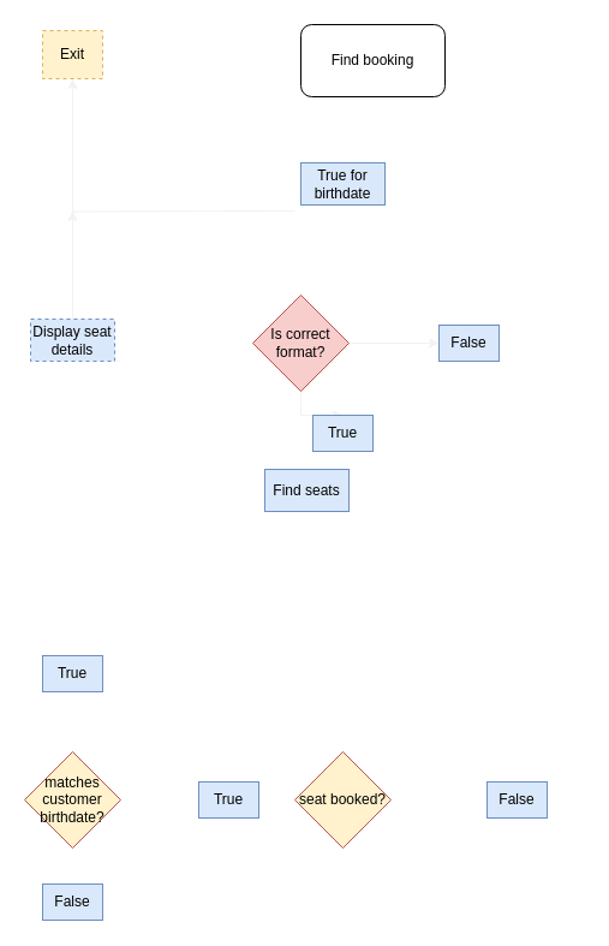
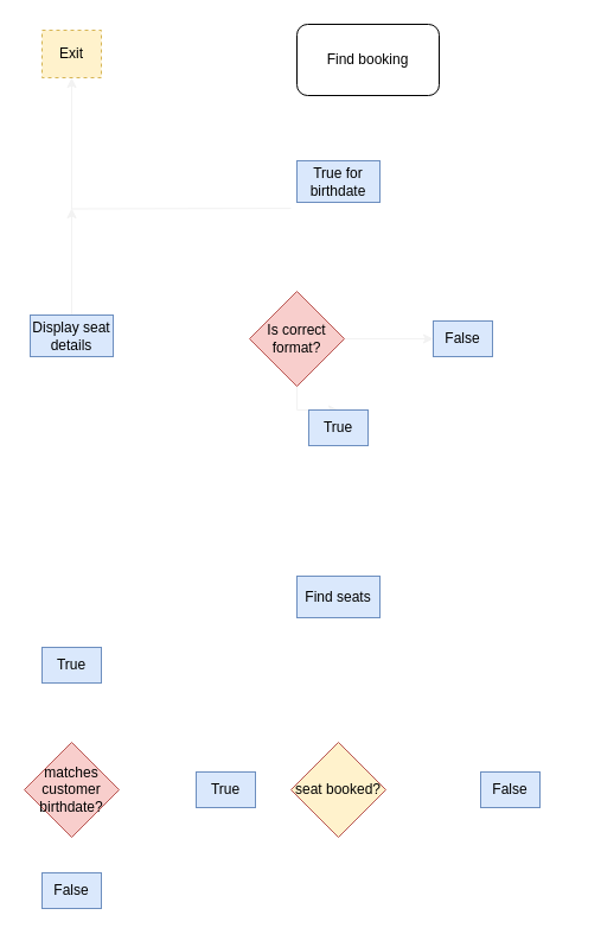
  <mxCell id="0" />
  <mxCell id="1" parent="0" />
  <mxCell id="2" style="edgeStyle=orthogonalEdgeStyle;rounded=0;orthogonalLoop=1;jettySize=auto;html=1;exitX=0.5;exitY=1;exitDx=0;exitDy=0;entryX=0.5;entryY=0;entryDx=0;entryDy=0;strokeColor=#FFFFFF;" edge="1" parent="1" source="3" target="30"><mxGeometry relative="1" as="geometry" /></mxCell>
  <mxCell id="3" value="Find booking" style="rounded=1;whiteSpace=wrap;html=1;" vertex="1" parent="1"><mxGeometry x="250" y="20" width="120" height="60" as="geometry" /></mxCell>
  <mxCell id="4" style="edgeStyle=orthogonalEdgeStyle;rounded=0;orthogonalLoop=1;jettySize=auto;html=1;exitX=1;exitY=0.5;exitDx=0;exitDy=0;entryX=0;entryY=0.5;entryDx=0;entryDy=0;strokeColor=#F2F2F2;" edge="1" parent="1" source="6" target="8"><mxGeometry relative="1" as="geometry" /></mxCell>
  <mxCell id="5" style="edgeStyle=orthogonalEdgeStyle;rounded=0;orthogonalLoop=1;jettySize=auto;html=1;exitX=0.5;exitY=1;exitDx=0;exitDy=0;entryX=0.5;entryY=0;entryDx=0;entryDy=0;strokeColor=#F2F2F2;" edge="1" parent="1" source="6" target="10"><mxGeometry relative="1" as="geometry" /></mxCell>
  <mxCell id="6" value="Is correct format?" style="rhombus;whiteSpace=wrap;html=1;fillColor=#f8cecc;strokeColor=#b85450;" vertex="1" parent="1"><mxGeometry x="210" y="245" width="80" height="80" as="geometry" /></mxCell>
  <mxCell id="7" style="edgeStyle=orthogonalEdgeStyle;rounded=0;orthogonalLoop=1;jettySize=auto;html=1;exitX=0.5;exitY=0;exitDx=0;exitDy=0;entryX=1;entryY=0.5;entryDx=0;entryDy=0;strokeColor=#FFFFFF;" edge="1" parent="1" source="8" target="30"><mxGeometry relative="1" as="geometry" /></mxCell>
  <mxCell id="8" value="False" style="rounded=0;whiteSpace=wrap;html=1;fillColor=#dae8fc;strokeColor=#6c8ebf;" vertex="1" parent="1"><mxGeometry x="365" y="270" width="50" height="30" as="geometry" /></mxCell>
  <mxCell id="9" style="edgeStyle=orthogonalEdgeStyle;rounded=0;orthogonalLoop=1;jettySize=auto;html=1;entryX=0.5;entryY=0;entryDx=0;entryDy=0;strokeColor=#FFFFFF;" edge="1" parent="1" source="10" target="31"><mxGeometry relative="1" as="geometry" /></mxCell>
  <mxCell id="10" value="True" style="rounded=0;whiteSpace=wrap;html=1;fillColor=#dae8fc;strokeColor=#6c8ebf;" vertex="1" parent="1"><mxGeometry x="260" y="345" width="50" height="30" as="geometry" /></mxCell>
  <mxCell id="11" value="" style="edgeStyle=orthogonalEdgeStyle;rounded=0;orthogonalLoop=1;jettySize=auto;html=1;strokeColor=#F2F2F2;exitX=0;exitY=0.5;exitDx=0;exitDy=0;" edge="1" parent="1" target="12"><mxGeometry relative="1" as="geometry"><mxPoint x="245" y="175" as="sourcePoint" /></mxGeometry></mxCell>
  <mxCell id="12" value="Exit" style="whiteSpace=wrap;html=1;fillColor=#fff2cc;strokeColor=#d6b656;dashed=1;" vertex="1" parent="1"><mxGeometry x="35" y="25" width="50" height="40" as="geometry" /></mxCell>
  <mxCell id="13" style="edgeStyle=orthogonalEdgeStyle;rounded=0;orthogonalLoop=1;jettySize=auto;html=1;strokeColor=#F2F2F2;" edge="1" parent="1" source="14"><mxGeometry relative="1" as="geometry"><mxPoint x="60" y="175" as="targetPoint" /></mxGeometry></mxCell>
- <mxCell id="14" value="Display seat details" style="rounded=0;whiteSpace=wrap;html=1;fillColor=#dae8fc;strokeColor=#6c8ebf;dashed=1;" vertex="1" parent="1"><mxGeometry x="25" y="265" width="70" height="35" as="geometry" /></mxCell>
+ <mxCell id="14" value="Display seat details" style="rounded=0;whiteSpace=wrap;html=1;fillColor=#dae8fc;strokeColor=#6c8ebf;" vertex="1" parent="1"><mxGeometry x="25" y="265" width="70" height="35" as="geometry" /></mxCell>
  <mxCell id="15" style="edgeStyle=orthogonalEdgeStyle;rounded=0;orthogonalLoop=1;jettySize=auto;html=1;exitX=0;exitY=0.5;exitDx=0;exitDy=0;entryX=1;entryY=0.5;entryDx=0;entryDy=0;strokeColor=#FFFFFF;" edge="1" parent="1" source="17" target="19"><mxGeometry relative="1" as="geometry" /></mxCell>
  <mxCell id="16" style="edgeStyle=orthogonalEdgeStyle;rounded=0;orthogonalLoop=1;jettySize=auto;html=1;entryX=0;entryY=0.5;entryDx=0;entryDy=0;strokeColor=#FFFFFF;" edge="1" parent="1" source="17" target="21"><mxGeometry relative="1" as="geometry" /></mxCell>
  <mxCell id="17" value="seat booked?" style="rhombus;whiteSpace=wrap;html=1;fillColor=#fff2cc;strokeColor=#b85450;" vertex="1" parent="1"><mxGeometry x="245" y="625" width="80" height="80" as="geometry" /></mxCell>
  <mxCell id="18" style="edgeStyle=orthogonalEdgeStyle;rounded=0;orthogonalLoop=1;jettySize=auto;html=1;entryX=1;entryY=0.5;entryDx=0;entryDy=0;strokeColor=#FFFFFF;" edge="1" parent="1" source="19" target="24"><mxGeometry relative="1" as="geometry" /></mxCell>
  <mxCell id="19" value="True" style="rounded=0;whiteSpace=wrap;html=1;fillColor=#dae8fc;strokeColor=#6c8ebf;" vertex="1" parent="1"><mxGeometry x="165" y="650" width="50" height="30" as="geometry" /></mxCell>
  <mxCell id="20" style="edgeStyle=orthogonalEdgeStyle;rounded=0;orthogonalLoop=1;jettySize=auto;html=1;exitX=1;exitY=0.5;exitDx=0;exitDy=0;entryX=1;entryY=0.5;entryDx=0;entryDy=0;strokeColor=#FFFFFF;" edge="1" parent="1" source="21" target="31"><mxGeometry relative="1" as="geometry"><mxPoint x="485" y="505" as="targetPoint" /><Array as="points"><mxPoint x="485" y="665" /><mxPoint x="485" y="503" /></Array></mxGeometry></mxCell>
  <mxCell id="21" value="False" style="rounded=0;whiteSpace=wrap;html=1;fillColor=#dae8fc;strokeColor=#6c8ebf;" vertex="1" parent="1"><mxGeometry x="405" y="650" width="50" height="30" as="geometry" /></mxCell>
  <mxCell id="22" style="edgeStyle=orthogonalEdgeStyle;rounded=0;orthogonalLoop=1;jettySize=auto;html=1;entryX=0.5;entryY=0;entryDx=0;entryDy=0;strokeColor=#FFFFFF;" edge="1" parent="1" source="24" target="28"><mxGeometry relative="1" as="geometry" /></mxCell>
  <mxCell id="23" value="" style="edgeStyle=orthogonalEdgeStyle;rounded=0;orthogonalLoop=1;jettySize=auto;html=1;strokeColor=#FFFFFF;" edge="1" parent="1" source="24" target="26"><mxGeometry relative="1" as="geometry" /></mxCell>
- <mxCell id="24" value="matches customer birthdate?" style="rhombus;whiteSpace=wrap;html=1;fillColor=#fff2cc;strokeColor=#b85450;" vertex="1" parent="1"><mxGeometry x="20" y="625" width="80" height="80" as="geometry" /></mxCell>
+ <mxCell id="24" value="matches customer birthdate?" style="rhombus;whiteSpace=wrap;html=1;fillColor=#f8cecc;strokeColor=#b85450;" vertex="1" parent="1"><mxGeometry x="20" y="625" width="80" height="80" as="geometry" /></mxCell>
  <mxCell id="25" style="edgeStyle=orthogonalEdgeStyle;rounded=0;orthogonalLoop=1;jettySize=auto;html=1;entryX=0.5;entryY=1;entryDx=0;entryDy=0;strokeColor=#FFFFFF;" edge="1" parent="1" source="26" target="14"><mxGeometry relative="1" as="geometry" /></mxCell>
  <mxCell id="26" value="True" style="rounded=0;whiteSpace=wrap;html=1;fillColor=#dae8fc;strokeColor=#6c8ebf;" vertex="1" parent="1"><mxGeometry x="35" y="545" width="50" height="30" as="geometry" /></mxCell>
  <mxCell id="27" style="edgeStyle=orthogonalEdgeStyle;rounded=0;orthogonalLoop=1;jettySize=auto;html=1;strokeColor=#FFFFFF;" edge="1" parent="1" source="28"><mxGeometry relative="1" as="geometry"><mxPoint x="485" y="665" as="targetPoint" /></mxGeometry></mxCell>
  <mxCell id="28" value="False" style="rounded=0;whiteSpace=wrap;html=1;fillColor=#dae8fc;strokeColor=#6c8ebf;" vertex="1" parent="1"><mxGeometry x="35" y="735" width="50" height="30" as="geometry" /></mxCell>
  <mxCell id="29" style="edgeStyle=orthogonalEdgeStyle;rounded=0;orthogonalLoop=1;jettySize=auto;html=1;exitX=0.5;exitY=1;exitDx=0;exitDy=0;entryX=0.5;entryY=0;entryDx=0;entryDy=0;strokeColor=#FFFFFF;" edge="1" parent="1" source="30" target="6"><mxGeometry relative="1" as="geometry" /></mxCell>
  <mxCell id="30" value="True for birthdate" style="rounded=0;whiteSpace=wrap;html=1;fillColor=#dae8fc;strokeColor=#6c8ebf;" vertex="1" parent="1"><mxGeometry x="250" y="135" width="70" height="35" as="geometry" /></mxCell>
- <mxCell id="31" value="Find seats" style="rounded=0;whiteSpace=wrap;html=1;fillColor=#dae8fc;strokeColor=#6c8ebf;" vertex="1" parent="1"><mxGeometry x="220" y="390" width="70" height="35" as="geometry" /></mxCell>
+ <mxCell id="31" value="Find seats" style="rounded=0;whiteSpace=wrap;html=1;fillColor=#dae8fc;strokeColor=#6c8ebf;" vertex="1" parent="1"><mxGeometry x="250" y="485" width="70" height="35" as="geometry" /></mxCell>
